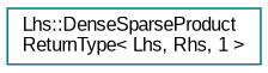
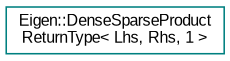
  digraph {
    rankdir=LR
    fontname="Liberation Sans"
-   n1 [color=teal fillcolor=white fontname="Liberation Sans" fontsize=10 height=0.2 label="Lhs::DenseSparseProduct\lReturnType\< Lhs, Rhs, 1 \>" shape=record style=filled width=0.4]
+   n1 [color=teal fillcolor=white fontname="Liberation Sans" fontsize=10 height=0.2 label="Eigen::DenseSparseProduct\lReturnType\< Lhs, Rhs, 1 \>" shape=record style=filled width=0.4]
  }
